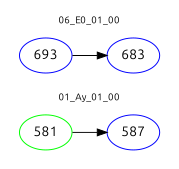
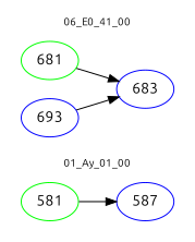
  digraph {
    fontname=Ubuntu
    rankdir=LR
    node [color=blue fontname=Ubuntu]
    edge [color=black fontname=Ubuntu]
    n1 [color=green label=581]
    n2 [label=587]
+   n3 [color=green label=681]
    n4 [label=683]
    n5 [label=693]
    subgraph cluster_1 {
      color=white
      fontsize=10
      label="01_Ay_01_00"
      n1
      n2
    }
    subgraph cluster_2 {
      color=white
      fontsize=10
-     label="06_E0_01_00"
+     label="06_E0_41_00"
+     n3
      n4
      n5
    }
    n1 -> n2
+   n3 -> n4
    n5 -> n4
  }
